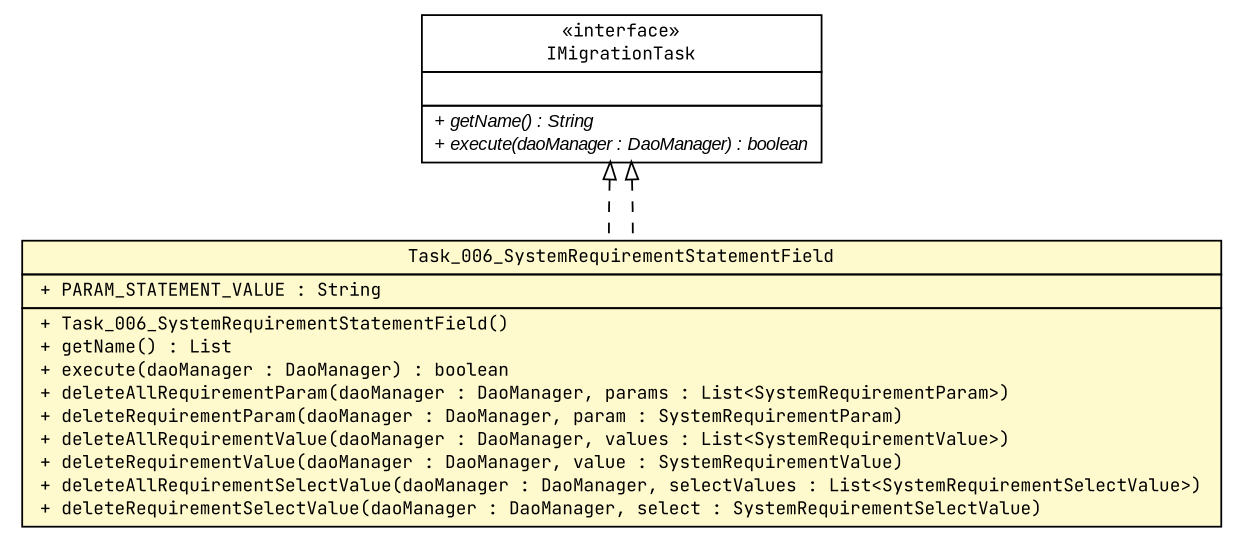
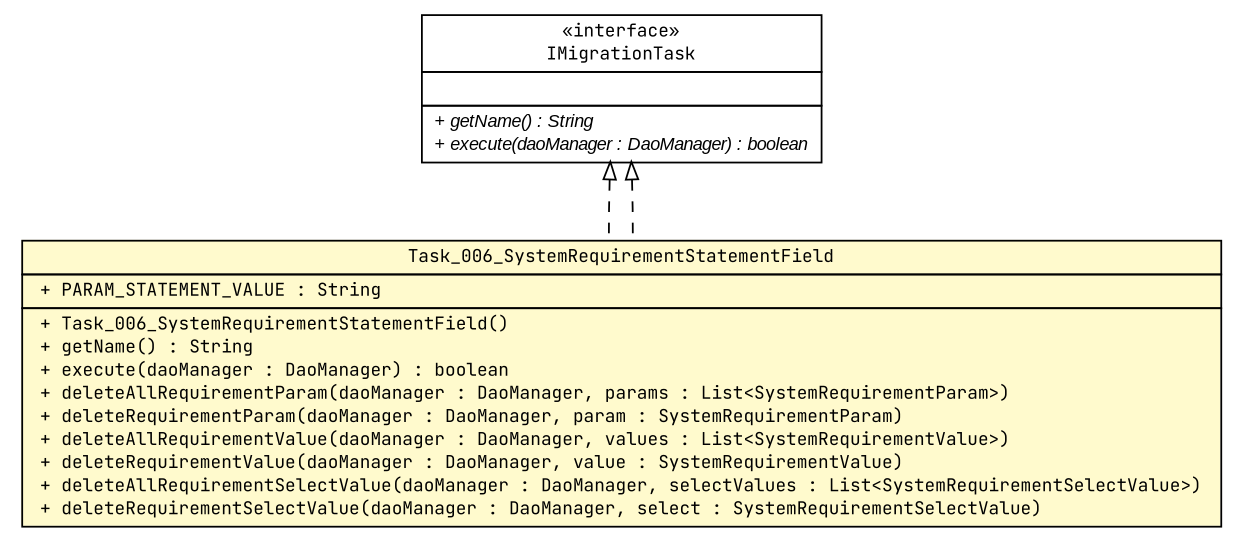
  digraph {
    nodesep=0.25
    ranksep=0.5
    fontname="JetBrains Mono"
    node [fontcolor=black fontname="JetBrains Mono" fontsize=10.0 shape=plaintext]
    edge [arrowtail=empty dir=back fontname="JetBrains Mono" fontsize=10 headport=p labelfontname=arial labelfontsize=10 style=dashed tailport=p]
    n1 [label=<<table title="gov.sandia.cf.dao.migration.IMigrationTask" border="0" cellborder="1" cellspacing="0" cellpadding="2" port="p" href="../IMigrationTask.html"> 		<tr><td><table border="0" cellspacing="0" cellpadding="1"> <tr><td align="center" balign="center"> &#171;interface&#187; </td></tr> <tr><td align="center" balign="center"> IMigrationTask </td></tr> 		</table></td></tr> 		<tr><td><table border="0" cellspacing="0" cellpadding="1"> <tr><td align="left" balign="left">  </td></tr> 		</table></td></tr> 		<tr><td><table border="0" cellspacing="0" cellpadding="1"> <tr><td align="left" balign="left"><font face="arial italic" point-size="10.0"> + getName() : String </font></td></tr> <tr><td align="left" balign="left"><font face="arial italic" point-size="10.0"> + execute(daoManager : DaoManager) : boolean </font></td></tr> 		</table></td></tr> 		</table>>]
-   n2 [label=<<table title="gov.sandia.cf.dao.migration.tasks.Task_006_SystemRequirementStatementField" border="0" cellborder="1" cellspacing="0" cellpadding="2" port="p" bgcolor="lemonChiffon" href="./Task_006_SystemRequirementStatementField.html"> 		<tr><td><table border="0" cellspacing="0" cellpadding="1"> <tr><td align="center" balign="center"> Task_006_SystemRequirementStatementField </td></tr> 		</table></td></tr> 		<tr><td><table border="0" cellspacing="0" cellpadding="1"> <tr><td align="left" balign="left"> + PARAM_STATEMENT_VALUE : String </td></tr> 		</table></td></tr> 		<tr><td><table border="0" cellspacing="0" cellpadding="1"> <tr><td align="left" balign="left"> + Task_006_SystemRequirementStatementField() </td></tr> <tr><td align="left" balign="left"> + getName() : List </td></tr> <tr><td align="left" balign="left"> + execute(daoManager : DaoManager) : boolean </td></tr> <tr><td align="left" balign="left"> + deleteAllRequirementParam(daoManager : DaoManager, params : List&lt;SystemRequirementParam&gt;) </td></tr> <tr><td align="left" balign="left"> + deleteRequirementParam(daoManager : DaoManager, param : SystemRequirementParam) </td></tr> <tr><td align="left" balign="left"> + deleteAllRequirementValue(daoManager : DaoManager, values : List&lt;SystemRequirementValue&gt;) </td></tr> <tr><td align="left" balign="left"> + deleteRequirementValue(daoManager : DaoManager, value : SystemRequirementValue) </td></tr> <tr><td align="left" balign="left"> + deleteAllRequirementSelectValue(daoManager : DaoManager, selectValues : List&lt;SystemRequirementSelectValue&gt;) </td></tr> <tr><td align="left" balign="left"> + deleteRequirementSelectValue(daoManager : DaoManager, select : SystemRequirementSelectValue) </td></tr> 		</table></td></tr> 		</table>>]
+   n2 [label=<<table title="gov.sandia.cf.dao.migration.tasks.Task_006_SystemRequirementStatementField" border="0" cellborder="1" cellspacing="0" cellpadding="2" port="p" bgcolor="lemonChiffon" href="./Task_006_SystemRequirementStatementField.html"> 		<tr><td><table border="0" cellspacing="0" cellpadding="1"> <tr><td align="center" balign="center"> Task_006_SystemRequirementStatementField </td></tr> 		</table></td></tr> 		<tr><td><table border="0" cellspacing="0" cellpadding="1"> <tr><td align="left" balign="left"> + PARAM_STATEMENT_VALUE : String </td></tr> 		</table></td></tr> 		<tr><td><table border="0" cellspacing="0" cellpadding="1"> <tr><td align="left" balign="left"> + Task_006_SystemRequirementStatementField() </td></tr> <tr><td align="left" balign="left"> + getName() : String </td></tr> <tr><td align="left" balign="left"> + execute(daoManager : DaoManager) : boolean </td></tr> <tr><td align="left" balign="left"> + deleteAllRequirementParam(daoManager : DaoManager, params : List&lt;SystemRequirementParam&gt;) </td></tr> <tr><td align="left" balign="left"> + deleteRequirementParam(daoManager : DaoManager, param : SystemRequirementParam) </td></tr> <tr><td align="left" balign="left"> + deleteAllRequirementValue(daoManager : DaoManager, values : List&lt;SystemRequirementValue&gt;) </td></tr> <tr><td align="left" balign="left"> + deleteRequirementValue(daoManager : DaoManager, value : SystemRequirementValue) </td></tr> <tr><td align="left" balign="left"> + deleteAllRequirementSelectValue(daoManager : DaoManager, selectValues : List&lt;SystemRequirementSelectValue&gt;) </td></tr> <tr><td align="left" balign="left"> + deleteRequirementSelectValue(daoManager : DaoManager, select : SystemRequirementSelectValue) </td></tr> 		</table></td></tr> 		</table>>]
    n1 -> n2
    n1 -> n2
  }
